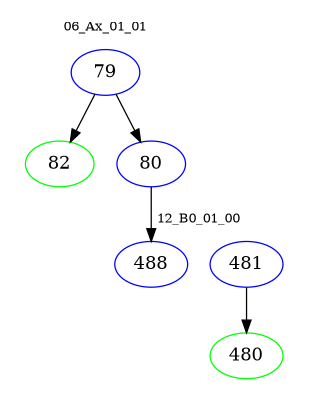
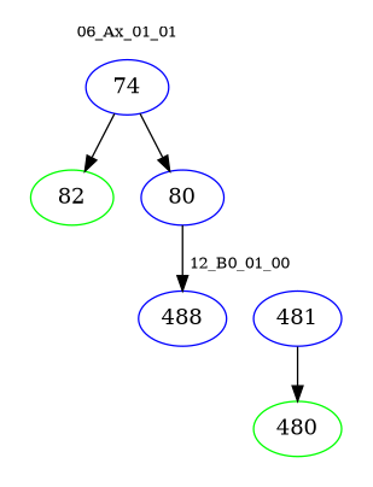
  digraph {
    node [color=blue]
    edge [color=black]
-   n1 [label=79]
+   n1 [label=74]
    n2 [color=green label=82]
    n3 [label=80]
    n4 [label=481]
    n5 [color=green label=480]
    n6 [label=488]
    subgraph cluster_1 {
      color=white
      fontsize=10
      label="06_Ax_01_01"
      n1
      n2
      n3
    }
    subgraph cluster_2 {
      color=white
      fontsize=10
      label="12_B0_01_00"
      n4
      n5
      n6
    }
    n1 -> n2
    n1 -> n3
    n3 -> n6
    n4 -> n5
  }
